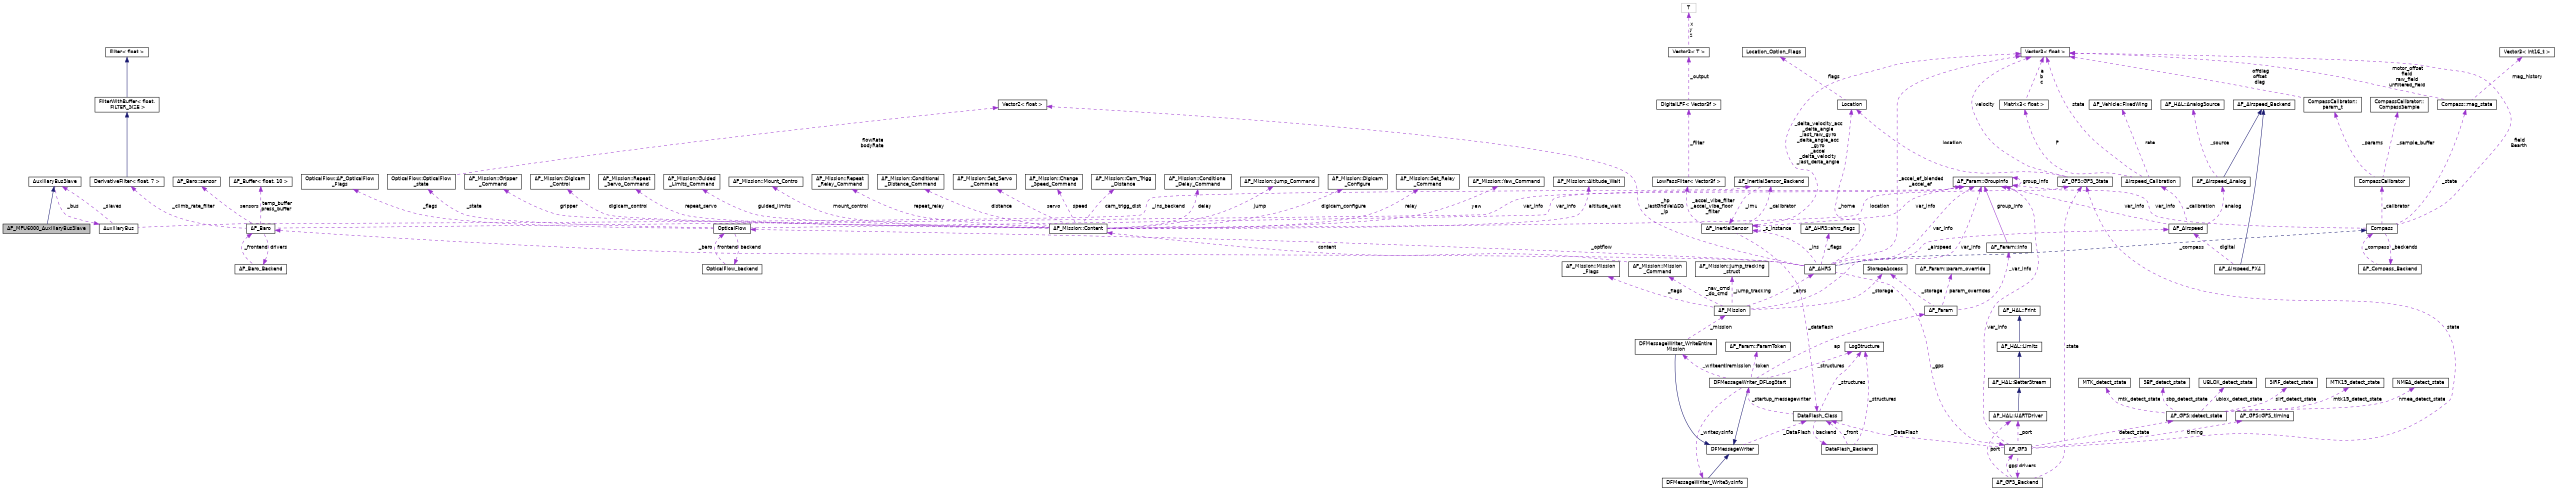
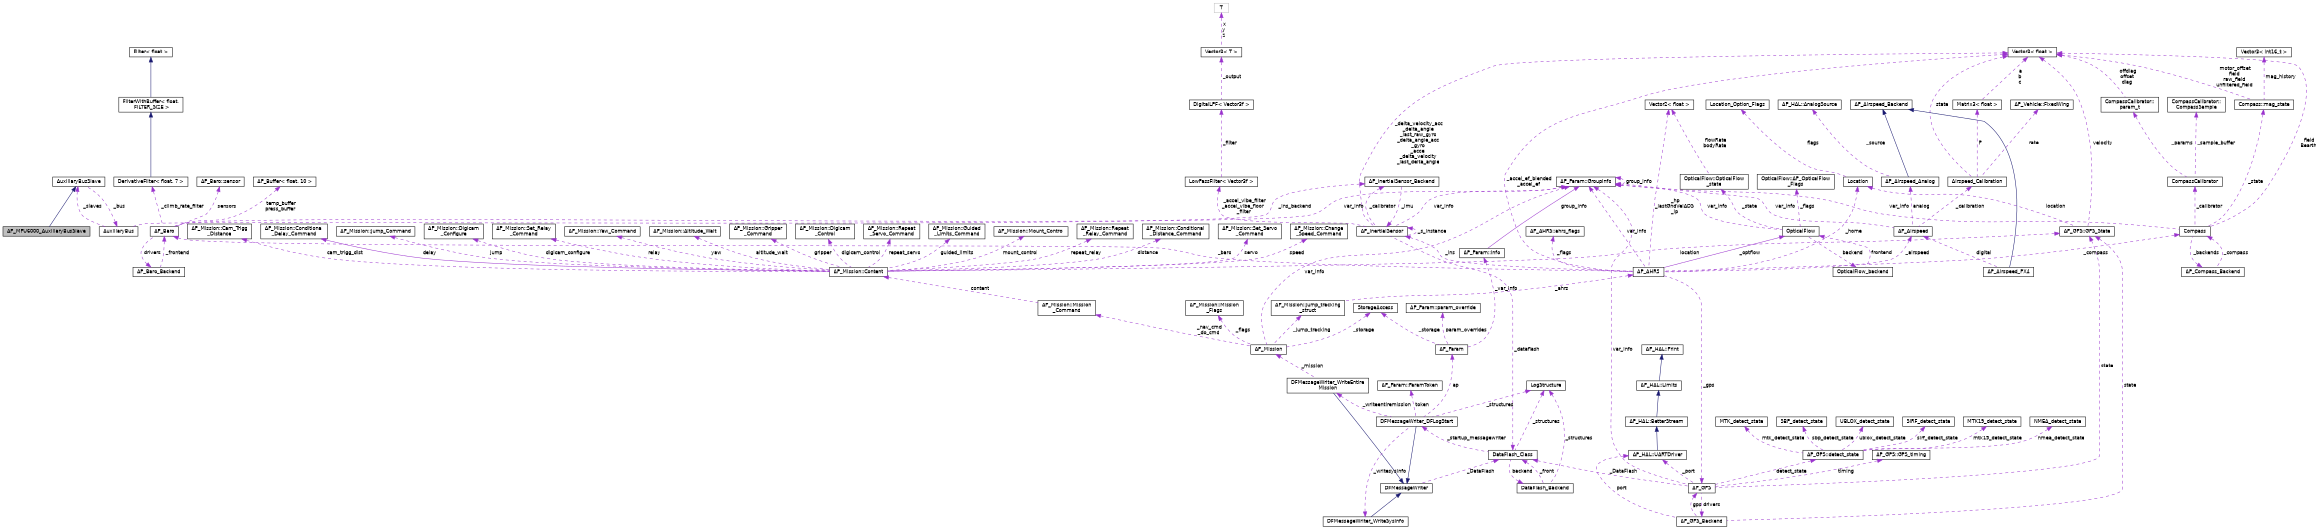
  digraph {
    node [color=black fillcolor=white fontname=Helvetica fontsize=10 shape=record style=filled]
    edge [color=darkorchid3 dir=back fontname=Helvetica fontsize=10 labelfontname=Helvetica labelfontsize=10 style=dashed]
    n1 [fillcolor=grey75 fontcolor=black height=0.2 label=AP_MPU6000_AuxiliaryBusSlave width=0.4]
    n2 [height=0.2 label=AuxiliaryBusSlave width=0.4]
    n3 [height=0.2 label=AuxiliaryBus width=0.4]
    n4 [height=0.2 label=AP_InertialSensor_Backend width=0.4]
    n5 [height=0.2 label=AP_InertialSensor width=0.4]
    n6 [height=0.2 label=AP_AHRS width=0.4]
    n7 [height=0.2 label=AP_Mission width=0.4]
    n8 [height=0.2 label="LowPassFilter\< Vector3f \>" width=0.4]
    n9 [height=0.2 label="DigitalLPF\< Vector3f \>" width=0.4]
    n10 [height=0.2 label="Vector3\< T \>" width=0.4]
    n11 [color=grey75 height=0.2 label=T width=0.4]
    n12 [height=0.2 label=DataFlash_Class width=0.4]
    n13 [height=0.2 label=DataFlash_Backend width=0.4]
    n14 [height=0.2 label=DFMessageWriter width=0.4]
    n15 [height=0.2 label=AP_GPS width=0.4]
    n16 [height=0.2 label=DFMessageWriter_DFLogStart width=0.4]
    n17 [height=0.2 label="DFMessageWriter_WriteEntire\lMission" width=0.4]
    n18 [height=0.2 label=DFMessageWriter_WriteSysInfo width=0.4]
    n19 [height=0.2 label=AP_GPS_Backend width=0.4]
    n20 [height=0.2 label=LogStructure width=0.4]
    n21 [height=0.2 label=StorageAccess width=0.4]
    n22 [height=0.2 label=AP_Param width=0.4]
    n23 [height=0.2 label="AP_Mission::Mission\l_Command" width=0.4]
    n24 [height=0.2 label="AP_Mission::Content" width=0.4]
    n25 [height=0.2 label="AP_Mission::Guided\l_Limits_Command" width=0.4]
    n26 [height=0.2 label="AP_Mission::Mount_Control" width=0.4]
    n27 [height=0.2 label="AP_Mission::Repeat\l_Relay_Command" width=0.4]
    n28 [height=0.2 label="AP_Mission::Conditional\l_Distance_Command" width=0.4]
    n29 [height=0.2 label="AP_Mission::Set_Servo\l_Command" width=0.4]
    n30 [height=0.2 label="AP_Mission::Change\l_Speed_Command" width=0.4]
    n31 [height=0.2 label="AP_Mission::Cam_Trigg\l_Distance" width=0.4]
    n32 [height=0.2 label="AP_Mission::Conditional\l_Delay_Command" width=0.4]
    n33 [height=0.2 label="AP_Mission::Jump_Command" width=0.4]
    n34 [height=0.2 label=Location width=0.4]
    n35 [height=0.2 label="AP_GPS::GPS_State" width=0.4]
    n36 [height=0.2 label=Location_Option_Flags width=0.4]
    n37 [height=0.2 label="AP_Mission::Digicam\l_Configure" width=0.4]
    n38 [height=0.2 label="AP_Mission::Set_Relay\l_Command" width=0.4]
    n39 [height=0.2 label="AP_Mission::Yaw_Command" width=0.4]
    n40 [height=0.2 label="AP_Mission::Altitude_Wait" width=0.4]
    n41 [height=0.2 label="AP_Mission::Gripper\l_Command" width=0.4]
    n42 [height=0.2 label="AP_Mission::Digicam\l_Control" width=0.4]
    n43 [height=0.2 label="AP_Mission::Repeat\l_Servo_Command" width=0.4]
    n44 [height=0.2 label="AP_Param::GroupInfo" width=0.4]
    n45 [height=0.2 label=AP_Baro width=0.4]
    n46 [height=0.2 label=OpticalFlow width=0.4]
    n47 [height=0.2 label=AP_Airspeed width=0.4]
    n48 [height=0.2 label=Compass width=0.4]
    n49 [height=0.2 label="AP_Param::Info" width=0.4]
    n50 [height=0.2 label=AP_Baro_Backend width=0.4]
    n51 [height=0.2 label=OpticalFlow_backend width=0.4]
    n52 [height=0.2 label=AP_Airspeed_PX4 width=0.4]
    n53 [height=0.2 label=AP_Compass_Backend width=0.4]
    n54 [height=0.2 label="AP_Mission::Mission\l_Flags" width=0.4]
    n55 [height=0.2 label="AP_AHRS::ahrs_flags" width=0.4]
    n56 [height=0.2 label="AP_Baro::sensor" width=0.4]
    n57 [height=0.2 label="AP_Buffer\< float, 10 \>" width=0.4]
    n58 [height=0.2 label="DerivativeFilter\< float, 7 \>" width=0.4]
    n59 [height=0.2 label="FilterWithBuffer\< float,\l FILTER_SIZE \>" width=0.4]
    n60 [height=0.2 label="Filter\< float \>" width=0.4]
    n61 [height=0.2 label="OpticalFlow::OpticalFlow\l_state" width=0.4]
    n62 [height=0.2 label="Vector2\< float \>" width=0.4]
    n63 [height=0.2 label="OpticalFlow::AP_OpticalFlow\l_Flags" width=0.4]
    n64 [height=0.2 label="Vector3\< float \>" width=0.4]
    n65 [height=0.2 label=Airspeed_Calibration width=0.4]
    n66 [height=0.2 label="Matrix3\< float \>" width=0.4]
    n67 [height=0.2 label="CompassCalibrator::\lparam_t" width=0.4]
    n68 [height=0.2 label="Compass::mag_state" width=0.4]
    n69 [height=0.2 label=CompassCalibrator width=0.4]
    n70 [height=0.2 label=AP_Airspeed_Analog width=0.4]
    n71 [height=0.2 label=AP_Airspeed_Backend width=0.4]
    n72 [height=0.2 label="AP_HAL::AnalogSource" width=0.4]
    n73 [height=0.2 label="AP_Vehicle::FixedWing" width=0.4]
    n74 [height=0.2 label="AP_GPS::detect_state" width=0.4]
    n75 [height=0.2 label=SBP_detect_state width=0.4]
    n76 [height=0.2 label=UBLOX_detect_state width=0.4]
    n77 [height=0.2 label=SIRF_detect_state width=0.4]
    n78 [height=0.2 label=MTK19_detect_state width=0.4]
    n79 [height=0.2 label=NMEA_detect_state width=0.4]
    n80 [height=0.2 label=MTK_detect_state width=0.4]
    n81 [height=0.2 label="AP_GPS::GPS_timing" width=0.4]
    n82 [height=0.2 label="AP_HAL::UARTDriver" width=0.4]
    n83 [height=0.2 label="AP_HAL::BetterStream" width=0.4]
    n84 [height=0.2 label="AP_HAL::Limits" width=0.4]
    n85 [height=0.2 label="AP_HAL::Print" width=0.4]
    n86 [height=0.2 label="CompassCalibrator::\lCompassSample" width=0.4]
    n87 [height=0.2 label="Vector3\< int16_t \>" width=0.4]
    n88 [height=0.2 label="AP_Mission::jump_tracking\l_struct" width=0.4]
    n89 [height=0.2 label="AP_Param::ParamToken" width=0.4]
    n90 [height=0.2 label="AP_Param::param_override" width=0.4]
    n2 -> n1 [color=midnightblue style=solid]
    n2 -> n3 [label=" _slaves"]
    n3 -> n2 [label=" _bus"]
    n4 -> n3 [label=" _ins_backend"]
    n4 -> n5 [label=" _calibrator"]
    n5 -> n4 [label=" _imu"]
    n5 -> n5 [label=" _s_instance"]
    n5 -> n6 [label=" _ins"]
-   n6 -> n7 [label=" _ahrs"]
+   n6 -> n88 [label=" _ahrs"]
    n7 -> n17 [label=" _mission"]
    n8 -> n5 [label=" _accel_vibe_filter\n_accel_vibe_floor\l_filter"]
    n9 -> n8 [label=" _filter"]
    n10 -> n9 [label=" _output"]
    n11 -> n10 [label=" x\ny\nz"]
    n12 -> n5 [label=" _dataflash"]
    n12 -> n13 [label=" _front"]
    n12 -> n14 [label=" _DataFlash"]
    n12 -> n15 [label=" _DataFlash"]
    n13 -> n12 [label=" backend"]
    n14 -> n16 [color=midnightblue style=solid]
    n14 -> n17 [color=midnightblue style=solid]
    n14 -> n18 [color=midnightblue style=solid]
    n15 -> n6 [label=" _gps"]
    n15 -> n19 [label=" gps"]
    n16 -> n12 [label=" _startup_messagewriter"]
    n17 -> n16 [label=" _writeentiremission"]
    n18 -> n16 [label=" _writesysinfo"]
    n19 -> n15 [label=" drivers"]
    n20 -> n12 [label=" _structures"]
    n20 -> n13 [label=" _structures"]
    n20 -> n16 [label=" _structures"]
    n21 -> n7 [label=" _storage"]
    n21 -> n22 [label=" _storage"]
    n22 -> n16 [label=" ap"]
    n23 -> n7 [label=" _nav_cmd\n_do_cmd"]
    n24 -> n23 [label=" content"]
    n25 -> n24 [label=" guided_limits"]
    n26 -> n24 [label=" mount_control"]
    n27 -> n24 [label=" repeat_relay"]
    n28 -> n24 [label=" distance"]
    n29 -> n24 [label=" servo"]
    n30 -> n24 [label=" speed"]
    n31 -> n24 [label=" cam_trigg_dist"]
-   n32 -> n24 [label=" delay"]
+   n32 -> n24 [label=" delay" style=solid]
    n33 -> n24 [label=" jump"]
    n34 -> n6 [label=" _home"]
    n34 -> n35 [label=" location"]
    n35 -> n15 [label=" state"]
    n35 -> n19 [label=" state"]
    n35 -> n24 [label=" location"]
    n36 -> n34 [label=" flags"]
    n37 -> n24 [label=" digicam_configure"]
    n38 -> n24 [label=" relay"]
    n39 -> n24 [label=" yaw"]
    n40 -> n24 [label=" altitude_wait"]
    n41 -> n24 [label=" gripper"]
    n42 -> n24 [label=" digicam_control"]
    n43 -> n24 [label=" repeat_servo"]
    n44 -> n5 [label=" var_info"]
    n44 -> n6 [label=" var_info"]
    n44 -> n7 [label=" var_info"]
    n44 -> n15 [label=" var_info"]
    n44 -> n44 [label=" group_info"]
    n44 -> n45 [label=" var_info"]
    n44 -> n46 [label=" var_info"]
    n44 -> n47 [label=" var_info"]
    n44 -> n48 [label=" var_info"]
    n44 -> n49 [label=" group_info" style=solid]
    n45 -> n6 [label=" _baro"]
    n45 -> n50 [label=" _frontend"]
-   n46 -> n6 [label=" _optflow"]
+   n46 -> n6 [label=" _optflow" style=solid]
    n46 -> n51 [label=" frontend"]
    n47 -> n6 [label=" _airspeed"]
    n47 -> n52 [label=" digital"]
-   n48 -> n6 [color=midnightblue label=" _compass"]
+   n48 -> n6 [label=" _compass"]
    n48 -> n53 [label=" _compass"]
    n49 -> n22 [label=" _var_info"]
    n50 -> n45 [label=" drivers"]
    n51 -> n46 [label=" backend"]
    n53 -> n48 [label=" _backends"]
    n54 -> n7 [label=" _flags"]
    n55 -> n6 [label=" _flags"]
    n56 -> n45 [label=" sensors"]
    n57 -> n45 [label=" temp_buffer\npress_buffer"]
    n58 -> n45 [label=" _climb_rate_filter"]
    n59 -> n58 [color=midnightblue style=solid]
    n60 -> n59 [color=midnightblue style=solid]
    n61 -> n46 [label=" _state"]
    n62 -> n6 [label=" _hp\n_lastGndVelADS\n_lp"]
    n62 -> n61 [label=" flowRate\nbodyRate"]
    n63 -> n46 [label=" _flags"]
    n64 -> n5 [label=" _delta_velocity_acc\n_delta_angle\n_last_raw_gyro\n_delta_angle_acc\n_gyro\n_accel\n_delta_velocity\n_last_delta_angle"]
    n64 -> n6 [label=" _accel_ef_blended\n_accel_ef"]
    n64 -> n35 [label=" velocity"]
    n64 -> n48 [label=" field\nBearth"]
    n64 -> n65 [label=" state"]
    n64 -> n66 [label=" a\nb\nc"]
    n64 -> n67 [label=" offdiag\noffset\ndiag"]
    n64 -> n68 [label=" motor_offset\nfield\nraw_field\nunfiltered_field"]
    n65 -> n47 [label=" _calibration"]
    n66 -> n65 [label=" P"]
    n67 -> n69 [label=" _params"]
    n68 -> n48 [label=" _state"]
    n69 -> n48 [label=" _calibrator"]
    n70 -> n47 [label=" analog"]
    n71 -> n52 [color=midnightblue style=solid]
    n71 -> n70 [color=midnightblue style=solid]
    n72 -> n70 [label=" _source"]
    n73 -> n65 [label=" rate"]
    n74 -> n15 [label=" detect_state"]
    n75 -> n74 [label=" sbp_detect_state"]
    n76 -> n74 [label=" ublox_detect_state"]
    n77 -> n74 [label=" sirf_detect_state"]
    n78 -> n74 [label=" mtk19_detect_state"]
    n79 -> n74 [label=" nmea_detect_state"]
    n80 -> n74 [label=" mtk_detect_state"]
    n81 -> n15 [label=" timing"]
    n82 -> n15 [label=" _port"]
    n82 -> n19 [label=" port"]
    n83 -> n82 [color=midnightblue style=solid]
    n84 -> n83 [color=midnightblue style=solid]
    n85 -> n84 [color=midnightblue style=solid]
    n86 -> n69 [label=" _sample_buffer"]
    n87 -> n68 [label=" mag_history"]
    n88 -> n7 [label=" _jump_tracking"]
    n89 -> n16 [label=" token"]
    n90 -> n22 [label=" param_overrides"]
  }
